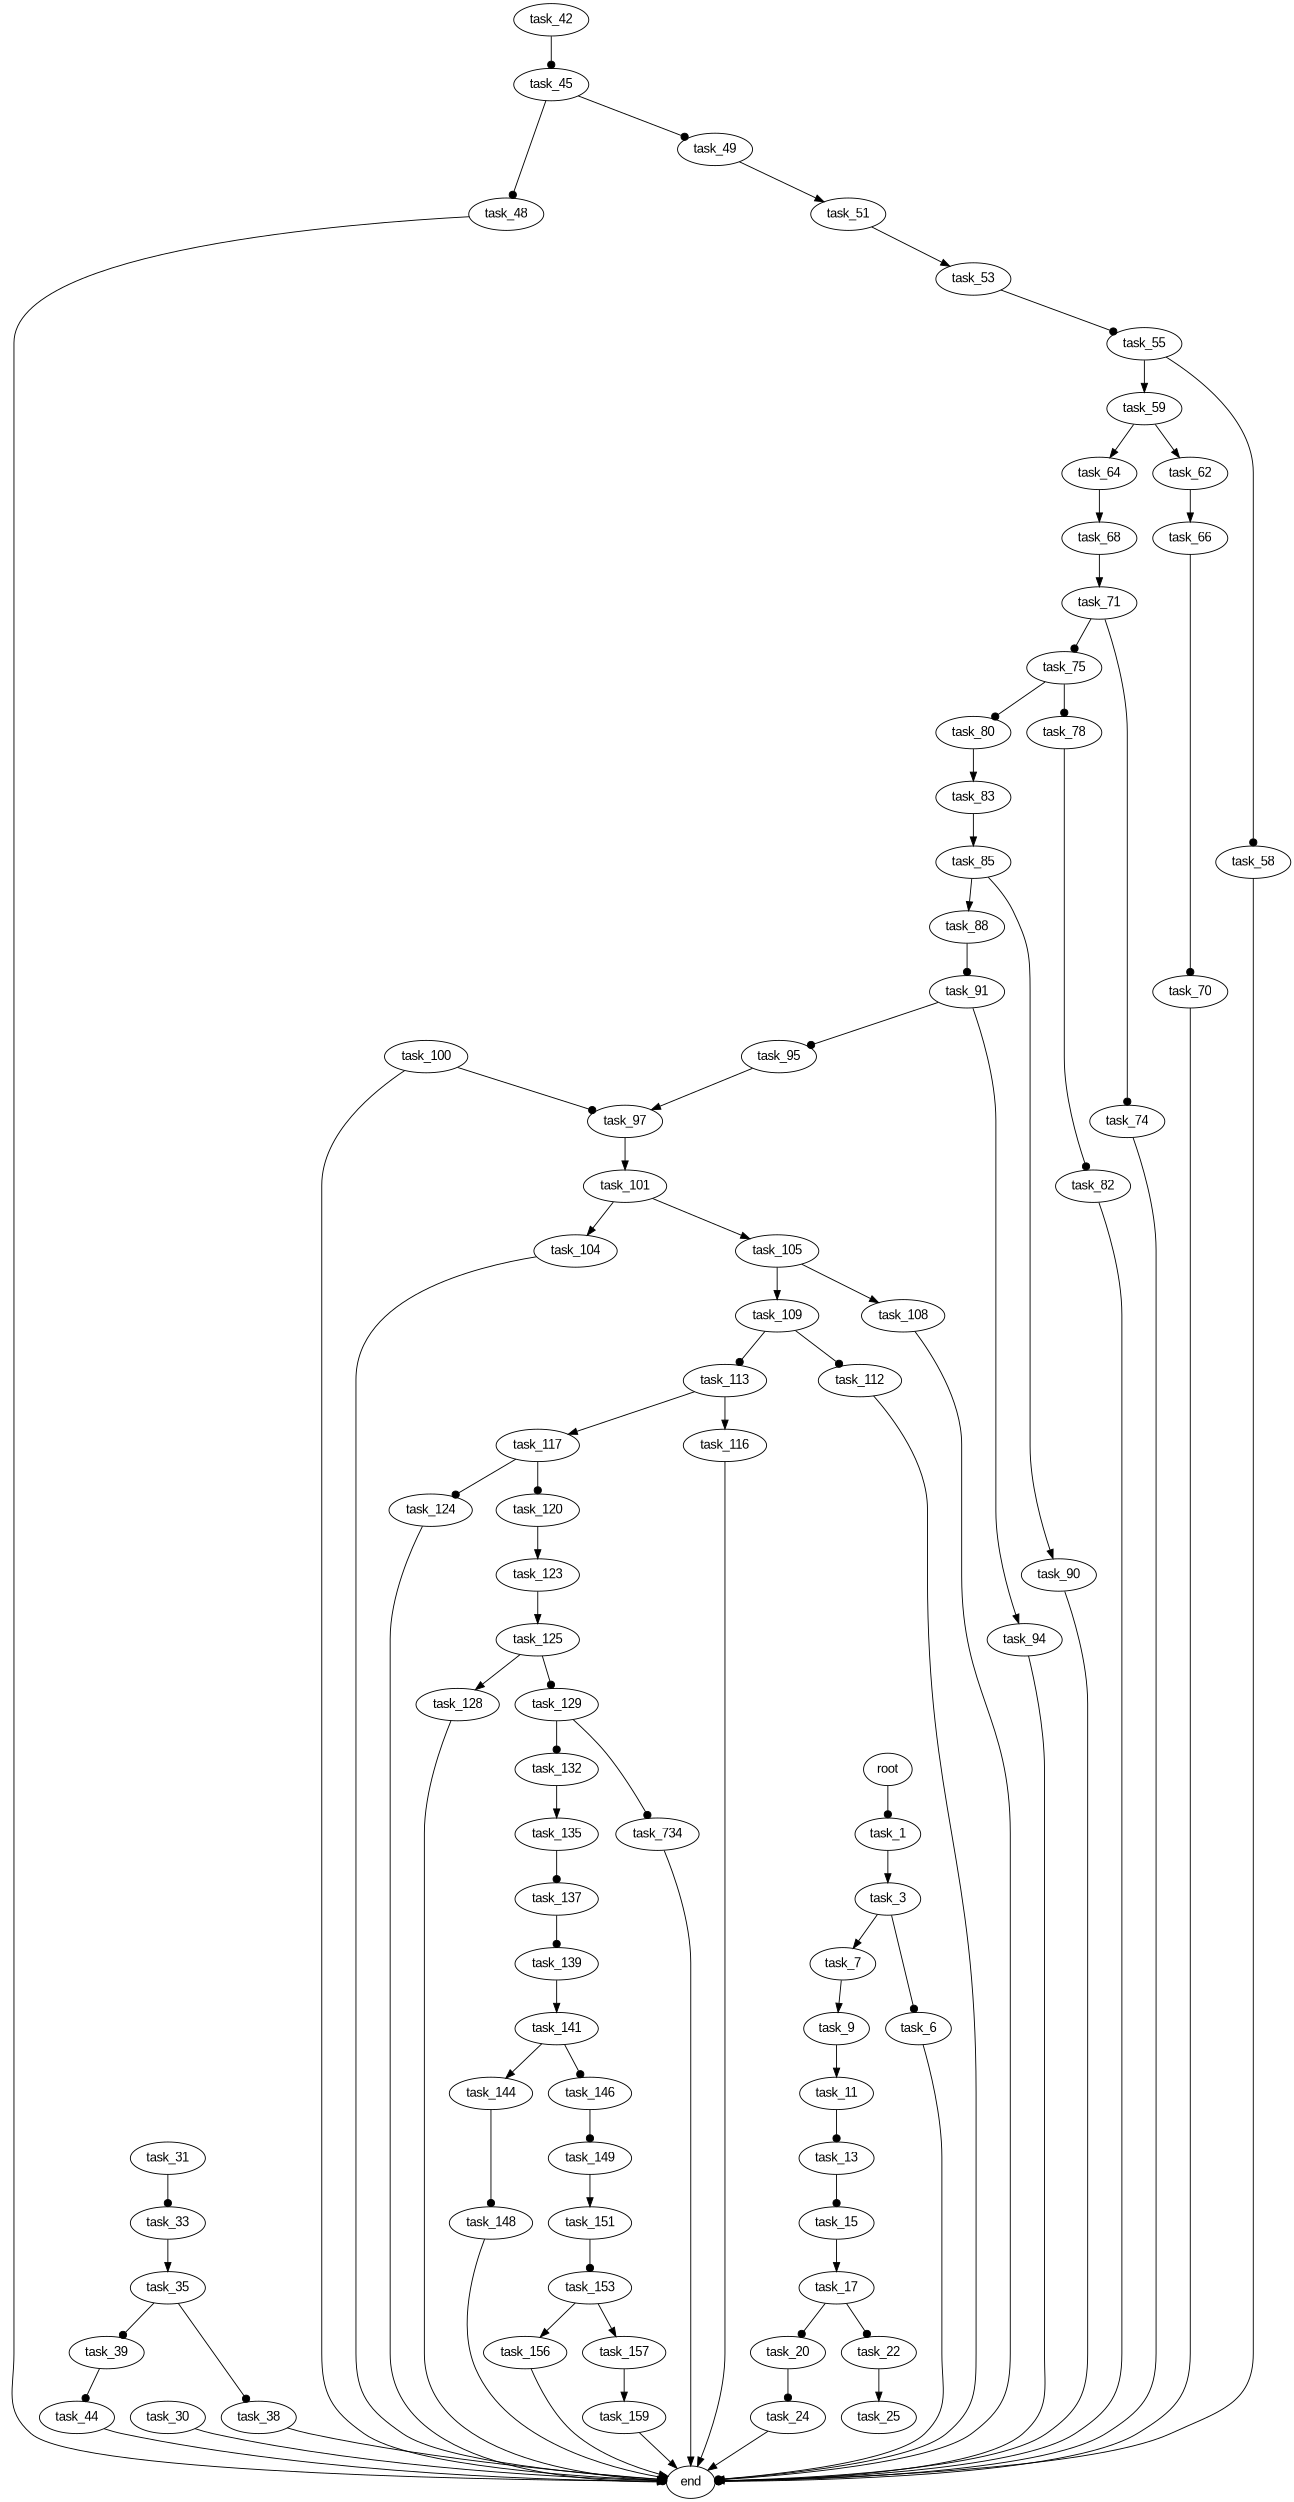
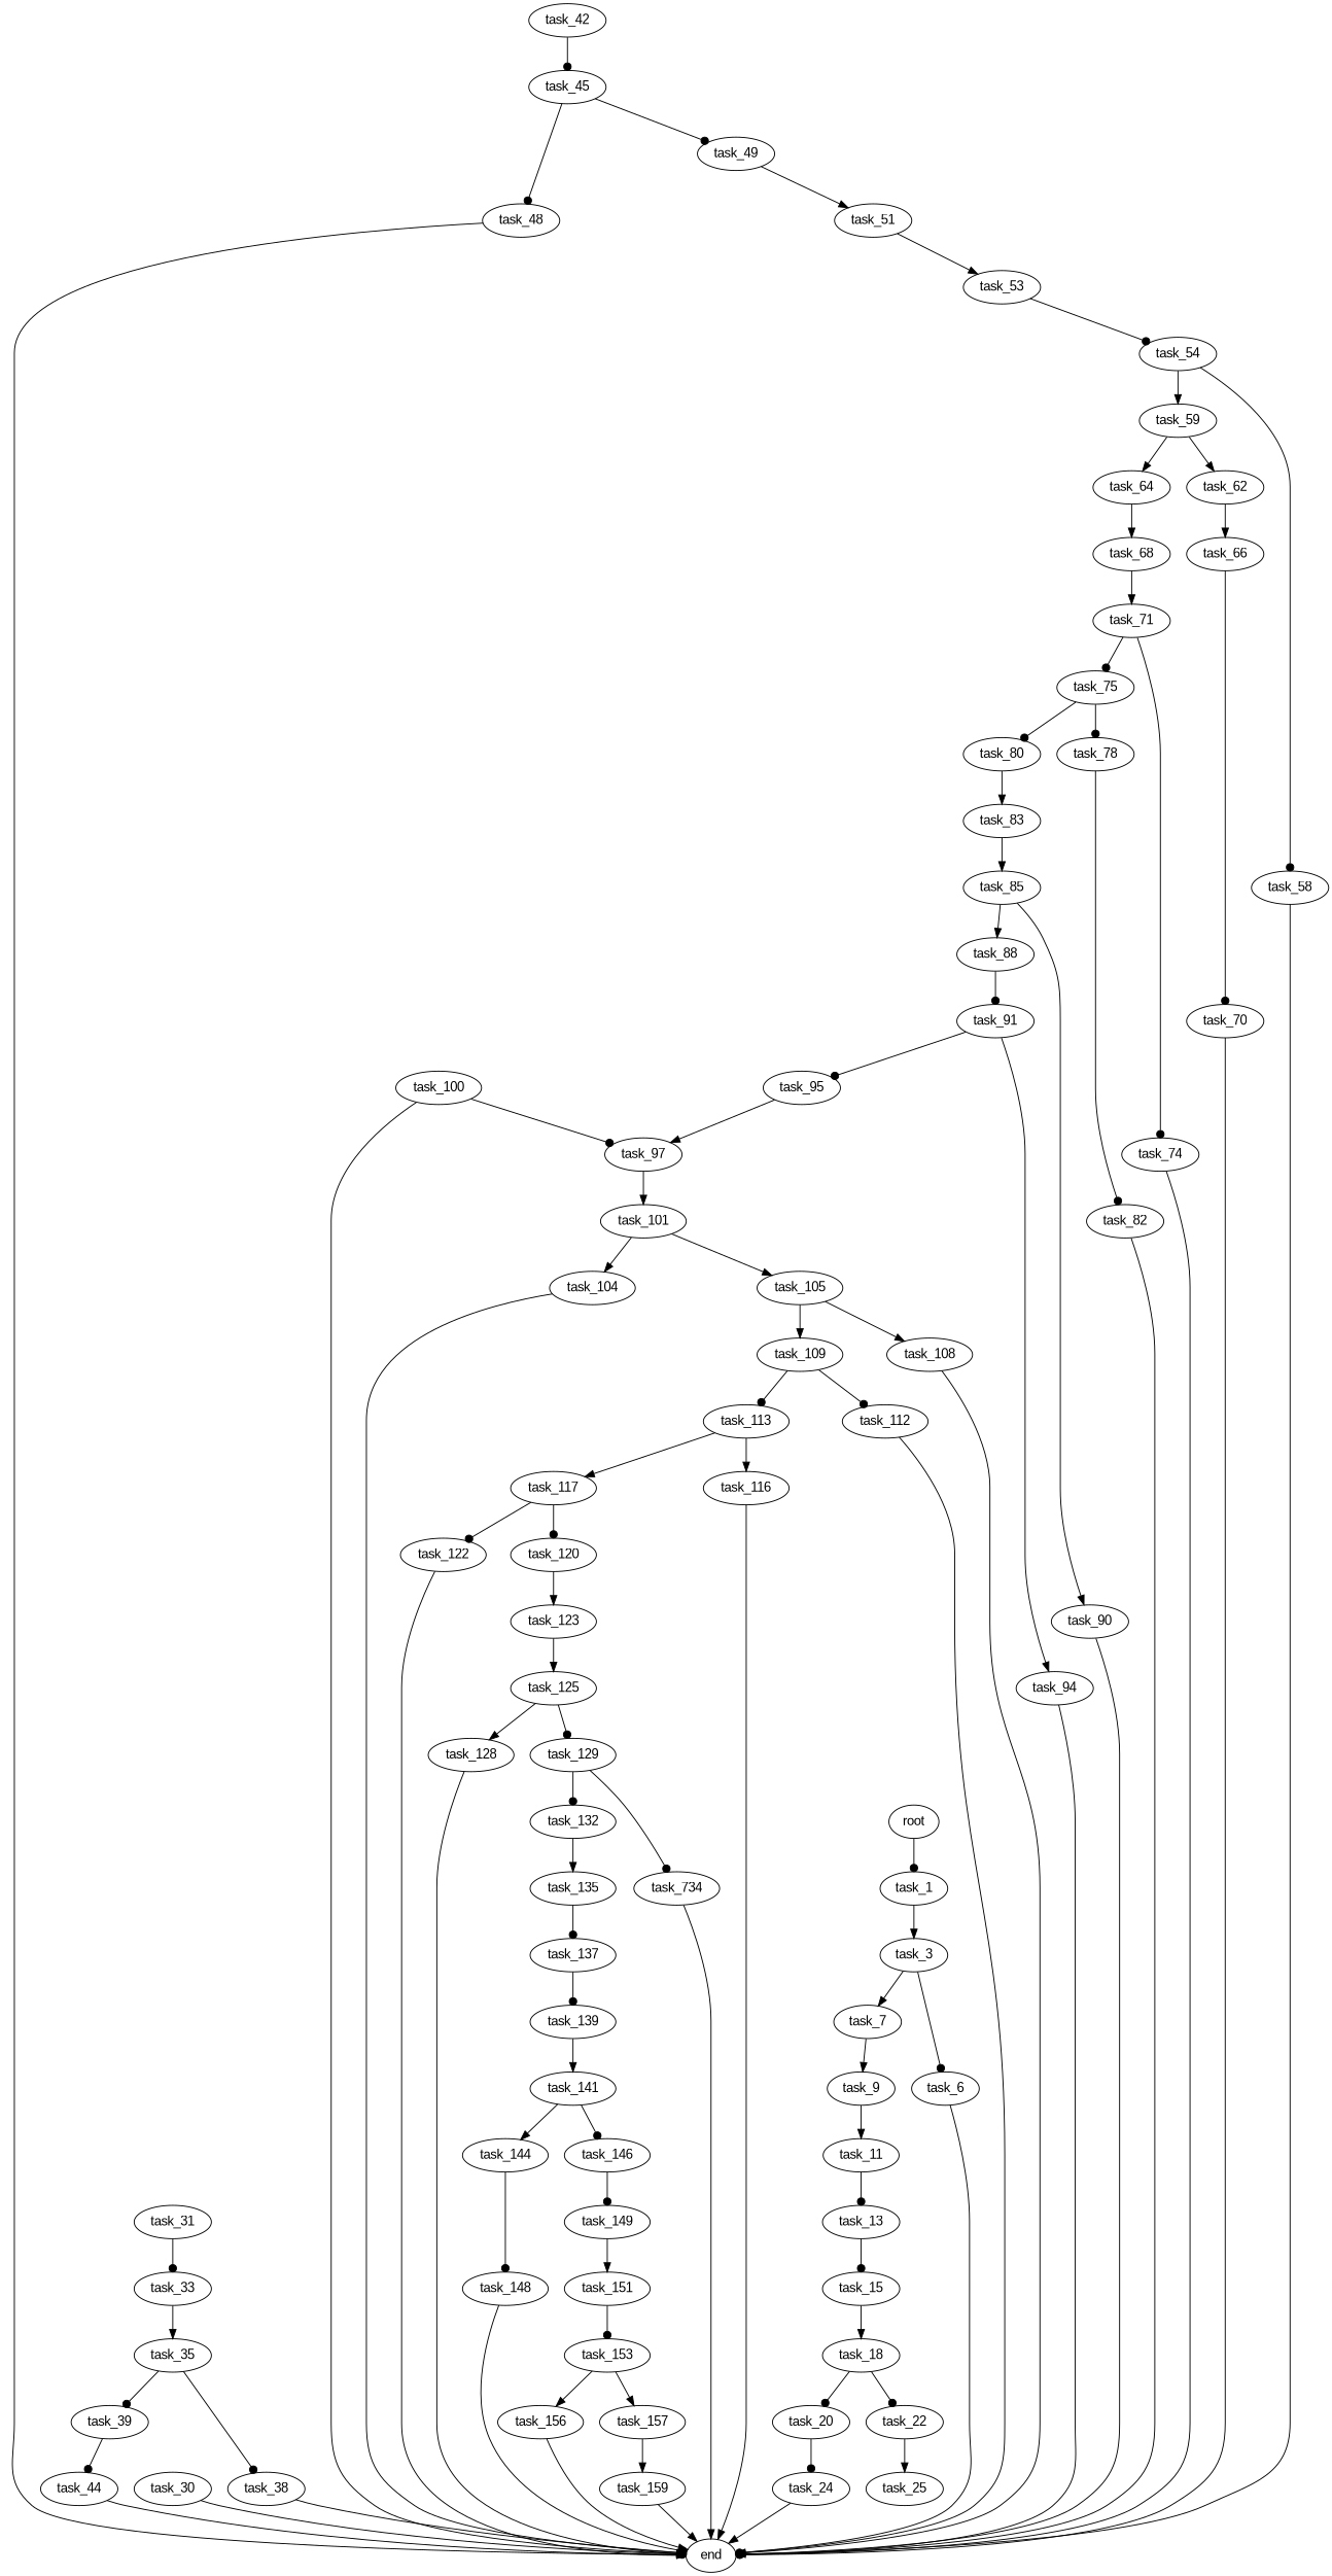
  digraph {
    fontname="Liberation Sans"
    node [fontname="Liberation Sans"]
    edge [arrowhead=normal fontname="Liberation Sans"]
    root
    task_1
    task_3
    task_6
    task_7
    end
    task_9
    task_11
    task_13
    task_15
-   task_17
+   task_17 [label=task_18]
    task_20
    task_22
    task_24
    task_25
    task_30
    task_31
    task_33
    task_35
    task_38
    task_39
    task_44
    task_42
    task_45
    task_48
    task_49
    task_51
    task_53
-   task_55
+   task_55 [label=task_54]
    task_58
    task_59
    task_62
    task_64
    task_66
    task_68
    task_70
    task_71
    task_74
    task_75
    task_78
    task_80
    task_82
    task_83
    task_85
    task_88
    task_90
    task_91
    task_94
    task_95
    task_97
    task_101
    task_100
    task_104
    task_105
    task_108
    task_109
    task_112
    task_113
    task_116
    task_117
    task_120
-   task_122 [label=task_124]
+   task_122
    task_123
    task_125
    task_128
    task_129
    task_132
    n68 [label=task_734]
    task_135
    task_137
    task_139
    task_141
    task_144
    task_146
    task_148
    task_149
    task_151
    task_153
    task_156
    task_157
    task_159
    root -> task_1 [arrowhead=dot]
    task_1 -> task_3
    task_3 -> task_6 [arrowhead=dot]
    task_3 -> task_7
    task_6 -> end [arrowhead=dot]
    task_7 -> task_9
    task_9 -> task_11
    task_11 -> task_13 [arrowhead=dot]
    task_13 -> task_15 [arrowhead=dot]
    task_15 -> task_17
    task_17 -> task_20 [arrowhead=dot]
    task_17 -> task_22 [arrowhead=dot]
    task_20 -> task_24 [arrowhead=dot]
    task_22 -> task_25
    task_24 -> end
    task_30 -> end
    task_31 -> task_33 [arrowhead=dot]
    task_33 -> task_35
    task_35 -> task_38 [arrowhead=dot]
    task_35 -> task_39 [arrowhead=dot]
    task_38 -> end [arrowhead=dot]
    task_39 -> task_44 [arrowhead=dot]
    task_44 -> end
    task_42 -> task_45 [arrowhead=dot]
    task_45 -> task_48 [arrowhead=dot]
    task_45 -> task_49 [arrowhead=dot]
    task_48 -> end [arrowhead=dot]
    task_49 -> task_51
    task_51 -> task_53
    task_53 -> task_55 [arrowhead=dot]
    task_55 -> task_58 [arrowhead=dot]
    task_55 -> task_59
    task_58 -> end [arrowhead=dot]
    task_59 -> task_62
    task_59 -> task_64
    task_62 -> task_66
    task_64 -> task_68
    task_66 -> task_70 [arrowhead=dot]
    task_68 -> task_71
    task_70 -> end [arrowhead=dot]
    task_71 -> task_74 [arrowhead=dot]
    task_71 -> task_75 [arrowhead=dot]
    task_74 -> end [arrowhead=dot]
    task_75 -> task_78 [arrowhead=dot]
    task_75 -> task_80 [arrowhead=dot]
    task_78 -> task_82 [arrowhead=dot]
    task_80 -> task_83
    task_82 -> end
    task_83 -> task_85
    task_85 -> task_88
    task_85 -> task_90
    task_88 -> task_91 [arrowhead=dot]
    task_90 -> end [arrowhead=dot]
    task_91 -> task_94
    task_91 -> task_95 [arrowhead=dot]
    task_94 -> end [arrowhead=dot]
    task_95 -> task_97
    task_97 -> task_101
    task_101 -> task_104
    task_101 -> task_105
    task_100 -> end
    task_100 -> task_97 [arrowhead=dot]
    task_104 -> end
    task_105 -> task_108
    task_105 -> task_109
    task_108 -> end
    task_109 -> task_112 [arrowhead=dot]
    task_109 -> task_113 [arrowhead=dot]
    task_112 -> end
    task_113 -> task_116
    task_113 -> task_117
    task_116 -> end
    task_117 -> task_120 [arrowhead=dot]
    task_117 -> task_122 [arrowhead=dot]
    task_120 -> task_123
    task_122 -> end
    task_123 -> task_125
    task_125 -> task_128
    task_125 -> task_129 [arrowhead=dot]
    task_128 -> end [arrowhead=dot]
    task_129 -> task_132 [arrowhead=dot]
    task_129 -> n68 [arrowhead=dot]
    task_132 -> task_135
    n68 -> end
    task_135 -> task_137 [arrowhead=dot]
    task_137 -> task_139 [arrowhead=dot]
    task_139 -> task_141
    task_141 -> task_144
    task_141 -> task_146 [arrowhead=dot]
    task_144 -> task_148 [arrowhead=dot]
    task_146 -> task_149 [arrowhead=dot]
    task_148 -> end [arrowhead=dot]
    task_149 -> task_151
    task_151 -> task_153 [arrowhead=dot]
    task_153 -> task_156
    task_153 -> task_157
    task_156 -> end
    task_157 -> task_159
    task_159 -> end
  }
